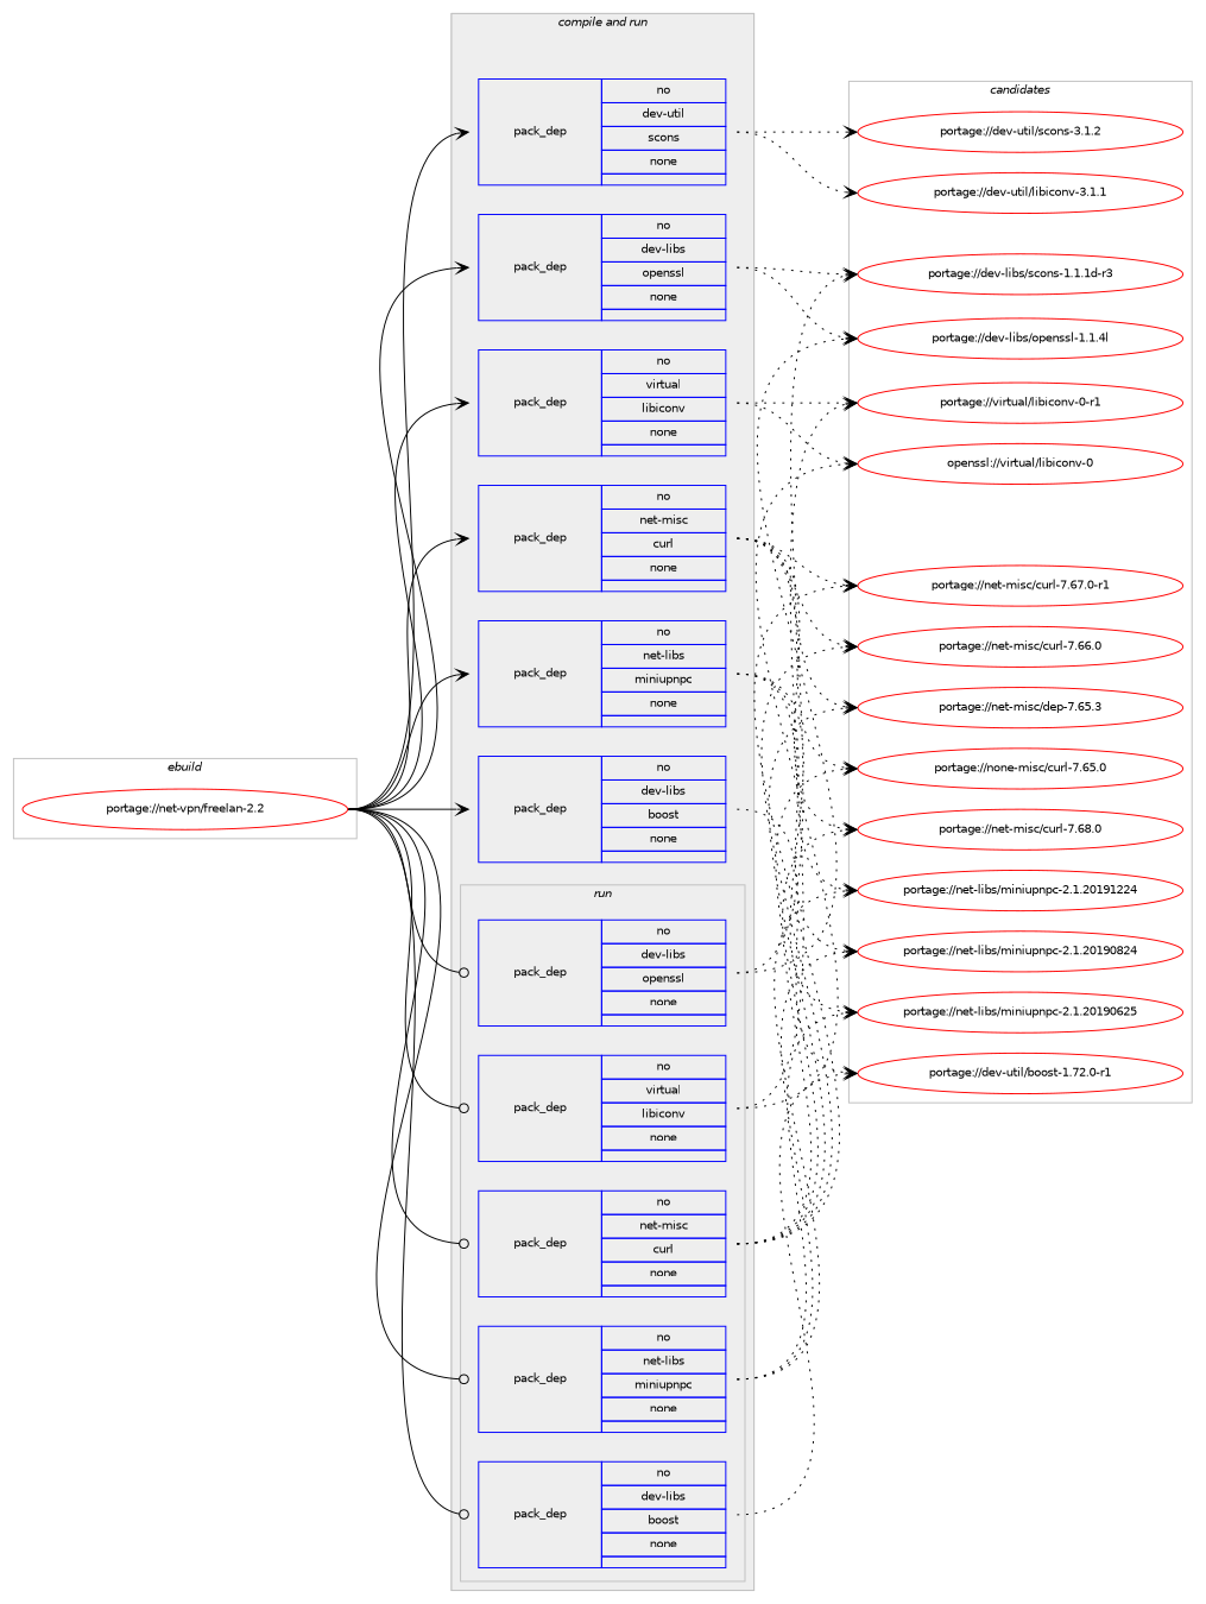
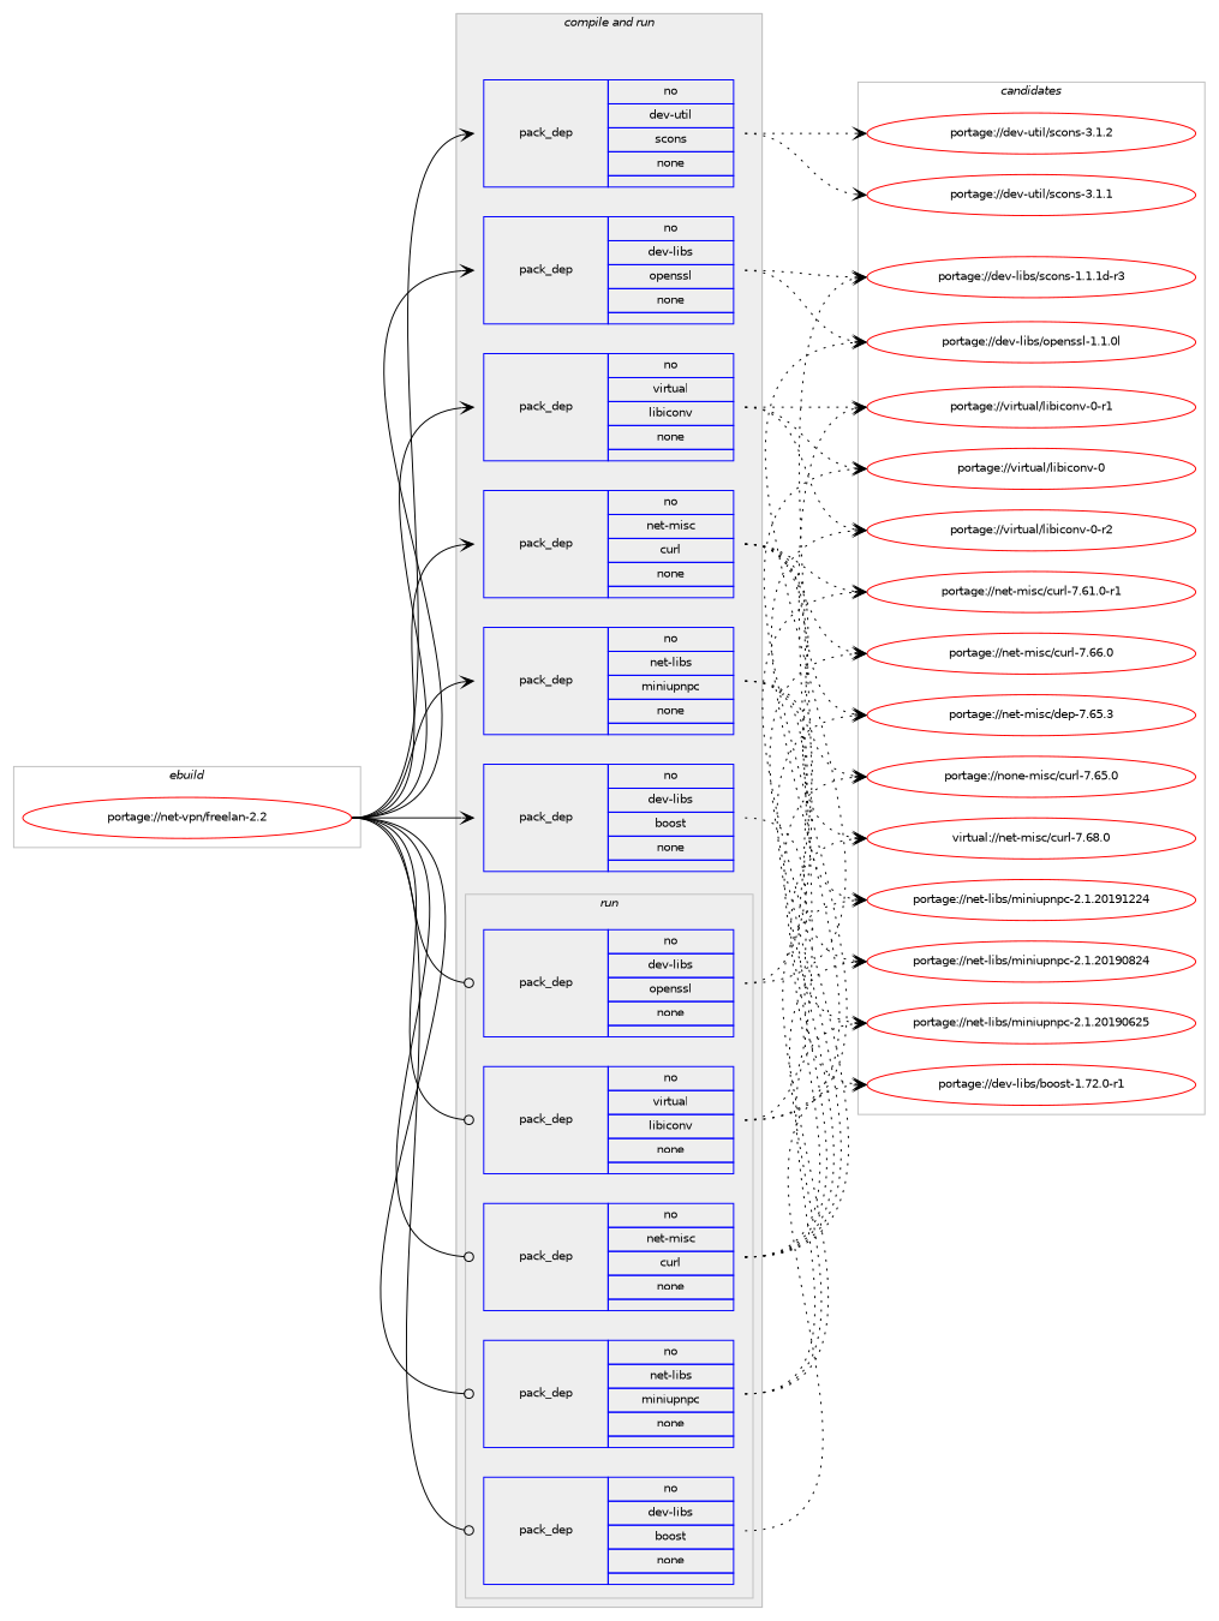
  digraph {
    compound=true
    concentrate=true
    fontname=Helvetica
    fontsize=10
    newrank=true
    rankdir=LR
    ranksep=1.5
    node [color=red fontname=Helvetica fontsize=10]
    edge [arrowhead=vee headport=w style=dotted tailport=e weight=100]
    n1 [label="portage://net-vpn/freelan-2.2" width=4]
    n2 [color=blue label=<<TABLE BORDER="0" CELLBORDER="1" CELLSPACING="0" CELLPADDING="4" WIDTH="220"><TR><TD ROWSPAN="6" CELLPADDING="30">pack_dep</TD></TR><TR><TD WIDTH="110">no</TD></TR><TR><TD>dev-libs</TD></TR><TR><TD>boost</TD></TR><TR><TD>none</TD></TR><TR><TD></TD></TR></TABLE>> shape=none]
    n3 [color=blue label=<<TABLE BORDER="0" CELLBORDER="1" CELLSPACING="0" CELLPADDING="4" WIDTH="220"><TR><TD ROWSPAN="6" CELLPADDING="30">pack_dep</TD></TR><TR><TD WIDTH="110">no</TD></TR><TR><TD>dev-libs</TD></TR><TR><TD>openssl</TD></TR><TR><TD>none</TD></TR><TR><TD></TD></TR></TABLE>> shape=none]
    n4 [color=blue label=<<TABLE BORDER="0" CELLBORDER="1" CELLSPACING="0" CELLPADDING="4" WIDTH="220"><TR><TD ROWSPAN="6" CELLPADDING="30">pack_dep</TD></TR><TR><TD WIDTH="110">no</TD></TR><TR><TD>dev-util</TD></TR><TR><TD>scons</TD></TR><TR><TD>none</TD></TR><TR><TD></TD></TR></TABLE>> shape=none]
    n5 [color=blue label=<<TABLE BORDER="0" CELLBORDER="1" CELLSPACING="0" CELLPADDING="4" WIDTH="220"><TR><TD ROWSPAN="6" CELLPADDING="30">pack_dep</TD></TR><TR><TD WIDTH="110">no</TD></TR><TR><TD>net-libs</TD></TR><TR><TD>miniupnpc</TD></TR><TR><TD>none</TD></TR><TR><TD></TD></TR></TABLE>> shape=none]
    n6 [color=blue label=<<TABLE BORDER="0" CELLBORDER="1" CELLSPACING="0" CELLPADDING="4" WIDTH="220"><TR><TD ROWSPAN="6" CELLPADDING="30">pack_dep</TD></TR><TR><TD WIDTH="110">no</TD></TR><TR><TD>net-misc</TD></TR><TR><TD>curl</TD></TR><TR><TD>none</TD></TR><TR><TD></TD></TR></TABLE>> shape=none]
    n7 [color=blue label=<<TABLE BORDER="0" CELLBORDER="1" CELLSPACING="0" CELLPADDING="4" WIDTH="220"><TR><TD ROWSPAN="6" CELLPADDING="30">pack_dep</TD></TR><TR><TD WIDTH="110">no</TD></TR><TR><TD>virtual</TD></TR><TR><TD>libiconv</TD></TR><TR><TD>none</TD></TR><TR><TD></TD></TR></TABLE>> shape=none]
    n8 [color=blue label=<<TABLE BORDER="0" CELLBORDER="1" CELLSPACING="0" CELLPADDING="4" WIDTH="220"><TR><TD ROWSPAN="6" CELLPADDING="30">pack_dep</TD></TR><TR><TD WIDTH="110">no</TD></TR><TR><TD>dev-libs</TD></TR><TR><TD>boost</TD></TR><TR><TD>none</TD></TR><TR><TD></TD></TR></TABLE>> shape=none]
    n9 [color=blue label=<<TABLE BORDER="0" CELLBORDER="1" CELLSPACING="0" CELLPADDING="4" WIDTH="220"><TR><TD ROWSPAN="6" CELLPADDING="30">pack_dep</TD></TR><TR><TD WIDTH="110">no</TD></TR><TR><TD>dev-libs</TD></TR><TR><TD>openssl</TD></TR><TR><TD>none</TD></TR><TR><TD></TD></TR></TABLE>> shape=none]
    n10 [color=blue label=<<TABLE BORDER="0" CELLBORDER="1" CELLSPACING="0" CELLPADDING="4" WIDTH="220"><TR><TD ROWSPAN="6" CELLPADDING="30">pack_dep</TD></TR><TR><TD WIDTH="110">no</TD></TR><TR><TD>net-libs</TD></TR><TR><TD>miniupnpc</TD></TR><TR><TD>none</TD></TR><TR><TD></TD></TR></TABLE>> shape=none]
    n11 [color=blue label=<<TABLE BORDER="0" CELLBORDER="1" CELLSPACING="0" CELLPADDING="4" WIDTH="220"><TR><TD ROWSPAN="6" CELLPADDING="30">pack_dep</TD></TR><TR><TD WIDTH="110">no</TD></TR><TR><TD>net-misc</TD></TR><TR><TD>curl</TD></TR><TR><TD>none</TD></TR><TR><TD></TD></TR></TABLE>> shape=none]
    n12 [color=blue label=<<TABLE BORDER="0" CELLBORDER="1" CELLSPACING="0" CELLPADDING="4" WIDTH="220"><TR><TD ROWSPAN="6" CELLPADDING="30">pack_dep</TD></TR><TR><TD WIDTH="110">no</TD></TR><TR><TD>virtual</TD></TR><TR><TD>libiconv</TD></TR><TR><TD>none</TD></TR><TR><TD></TD></TR></TABLE>> shape=none]
-   n13 [label="portage://dev-util/boost-1.72.0-r1" width=4]
+   n13 [label="portage://dev-libs/boost-1.72.0-r1" width=4]
    n14 [label="portage://dev-libs/scons-1.1.1d-r3" width=4]
-   n15 [label="portage://dev-libs/openssl-1.1.4l" width=4]
+   n15 [label="portage://dev-libs/openssl-1.1.0l" width=4]
    n16 [label="portage://dev-util/scons-3.1.2" width=4]
-   n17 [label="portage://dev-util/libiconv-3.1.1" width=4]
+   n17 [label="portage://dev-util/scons-3.1.1" width=4]
    n18 [label="portage://net-libs/miniupnpc-2.1.20191224" width=4]
    n19 [label="portage://net-libs/miniupnpc-2.1.20190824" width=4]
    n20 [label="portage://net-libs/miniupnpc-2.1.20190625" width=4]
-   n21 [label="portage://net-misc/curl-7.68.0" width=4]
-   n22 [label="portage://net-misc/curl-7.67.0-r1" width=4]
+   n21 [label="virtual://net-misc/curl-7.68.0" width=4]
+   n22 [label="portage://net-misc/curl-7.61.0-r1" width=4]
    n23 [label="portage://net-misc/curl-7.66.0" width=4]
    n24 [label="portage://net-misc/dep-7.65.3" width=4]
    n25 [label="portage://none-misc/curl-7.65.0" width=4]
+   n26 [label="portage://virtual/libiconv-0-r2" width=4]
    n27 [label="portage://virtual/libiconv-0-r1" width=4]
-   n28 [label="openssl://virtual/libiconv-0" width=4]
+   n28 [label="portage://virtual/libiconv-0" width=4]
    subgraph cluster_1 {
      color=gray
      label=<<i>ebuild</i>>
      rank=same
      n1
    }
    subgraph cluster_2 {
      color=gray
      label=<<i>dependencies</i>>
      subgraph cluster_3 {
        color=gray
        fillcolor="#eeeeee"
        label=<<i>compile</i>>
        style=filled
        subgraph sub_4 {
          color=gray
          fillcolor="#eeeeee"
          label=<<i>compile</i>>
          style=filled
          n2
        }
        subgraph sub_5 {
          color=gray
          fillcolor="#eeeeee"
          label=<<i>compile</i>>
          style=filled
          n3
        }
        subgraph sub_6 {
          color=gray
          fillcolor="#eeeeee"
          label=<<i>compile</i>>
          style=filled
          n4
        }
        subgraph sub_7 {
          color=gray
          fillcolor="#eeeeee"
          label=<<i>compile</i>>
          style=filled
          n5
        }
        subgraph sub_8 {
          color=gray
          fillcolor="#eeeeee"
          label=<<i>compile</i>>
          style=filled
          n6
        }
        subgraph sub_9 {
          color=gray
          fillcolor="#eeeeee"
          label=<<i>compile</i>>
          style=filled
          n7
        }
      }
      subgraph cluster_10 {
        color=gray
        fillcolor="#eeeeee"
        label=<<i>compile and run</i>>
        style=filled
      }
      subgraph cluster_11 {
        color=gray
        fillcolor="#eeeeee"
        label=<<i>run</i>>
        style=filled
        subgraph sub_12 {
          color=gray
          fillcolor="#eeeeee"
          label=<<i>run</i>>
          style=filled
          n8
        }
        subgraph sub_13 {
          color=gray
          fillcolor="#eeeeee"
          label=<<i>run</i>>
          style=filled
          n9
        }
        subgraph sub_14 {
          color=gray
          fillcolor="#eeeeee"
          label=<<i>run</i>>
          style=filled
          n10
        }
        subgraph sub_15 {
          color=gray
          fillcolor="#eeeeee"
          label=<<i>run</i>>
          style=filled
          n11
        }
        subgraph sub_16 {
          color=gray
          fillcolor="#eeeeee"
          label=<<i>run</i>>
          style=filled
          n12
        }
      }
    }
    subgraph cluster_17 {
      color=gray
      label=<<i>candidates</i>>
      rank=same
      subgraph sub_18 {
        color=black
        label=<<i>candidates</i>>
        nodesep=1
        rank=same
        n13
      }
      subgraph sub_19 {
        color=black
        label=<<i>candidates</i>>
        nodesep=1
        rank=same
        n14
        n15
      }
      subgraph sub_20 {
        color=black
        label=<<i>candidates</i>>
        nodesep=1
        rank=same
        n16
        n17
      }
      subgraph sub_21 {
        color=black
        label=<<i>candidates</i>>
        nodesep=1
        rank=same
        n18
        n19
        n20
      }
      subgraph sub_22 {
        color=black
        label=<<i>candidates</i>>
        nodesep=1
        rank=same
        n21
        n22
        n23
        n24
        n25
      }
      subgraph sub_23 {
        color=black
        label=<<i>candidates</i>>
        nodesep=1
        rank=same
+       n26
        n27
        n28
      }
      subgraph sub_24 {
        color=black
        label=<<i>candidates</i>>
        nodesep=1
        rank=same
        n13
      }
      subgraph sub_25 {
        color=black
        label=<<i>candidates</i>>
        nodesep=1
        rank=same
        n14
        n15
      }
      subgraph sub_26 {
        color=black
        label=<<i>candidates</i>>
        nodesep=1
        rank=same
        n18
        n19
        n20
      }
      subgraph sub_27 {
        color=black
        label=<<i>candidates</i>>
        nodesep=1
        rank=same
        n21
        n22
        n23
        n24
        n25
      }
      subgraph sub_28 {
        color=black
        label=<<i>candidates</i>>
        nodesep=1
        rank=same
+       n26
        n27
        n28
      }
    }
    n1 -> n2 [style=solid weight=20]
    n1 -> n3 [style=solid weight=20]
    n1 -> n4 [style=solid weight=20]
    n1 -> n5 [style=solid weight=20]
    n1 -> n6 [style=solid weight=20]
    n1 -> n7 [style=solid weight=20]
    n1 -> n8 [arrowhead=odot style=solid weight=20]
    n1 -> n9 [arrowhead=odot style=solid weight=20]
    n1 -> n10 [arrowhead=odot style=solid weight=20]
    n1 -> n11 [arrowhead=odot style=solid weight=20]
    n1 -> n12 [arrowhead=odot style=solid weight=20]
    n2 -> n13
    n3 -> n14
    n3 -> n15
    n4 -> n16
    n4 -> n17
    n5 -> n18
    n5 -> n19
    n5 -> n20
    n6 -> n21
    n6 -> n22
    n6 -> n23
    n6 -> n24
    n6 -> n25
+   n7 -> n26
    n7 -> n27
    n7 -> n28
    n8 -> n13
    n9 -> n14
    n9 -> n15
    n10 -> n18
    n10 -> n19
    n10 -> n20
    n11 -> n21
    n11 -> n22
    n11 -> n23
    n11 -> n24
    n11 -> n25
+   n12 -> n26
    n12 -> n27
    n12 -> n28
  }
